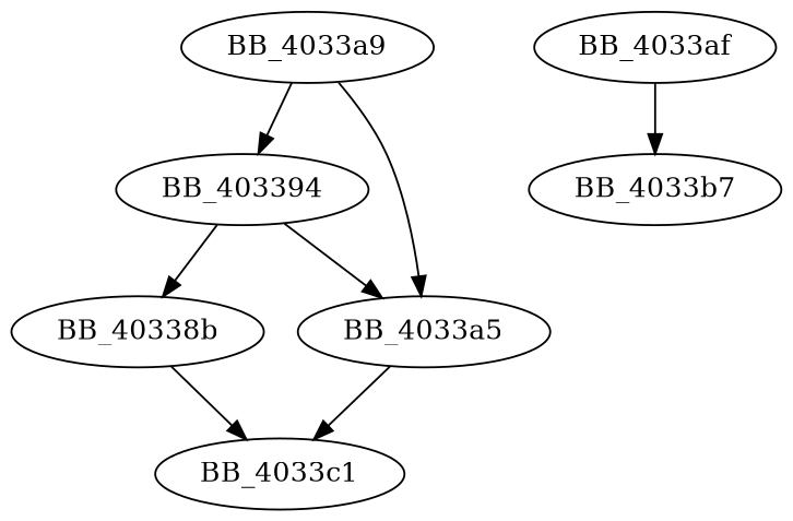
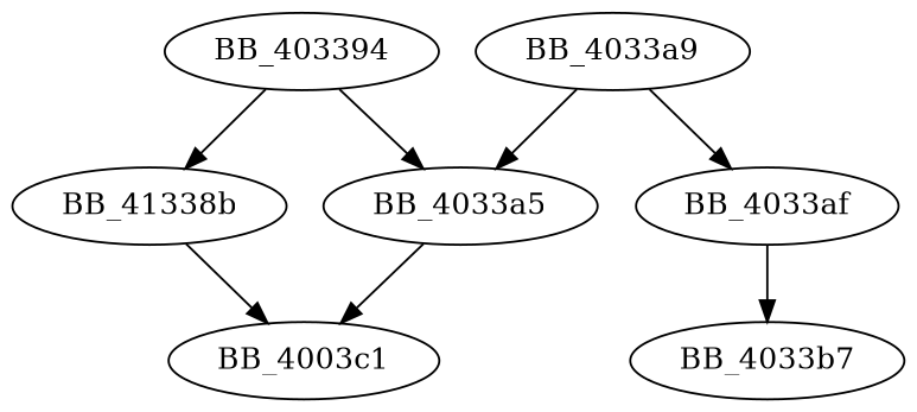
  digraph {
-   BB_40338b
-   BB_4033c1
+   BB_40338b [label=BB_41338b]
+   BB_4033c1 [label=BB_4003c1]
    BB_403394
    BB_4033a5
    BB_4033a9
    BB_4033af
    BB_4033b7
    BB_40338b -> BB_4033c1
    BB_403394 -> BB_40338b
    BB_403394 -> BB_4033a5
    BB_4033a5 -> BB_4033c1
    BB_4033a9 -> BB_4033a5
-   BB_4033a9 -> BB_403394
+   BB_4033a9 -> BB_4033af
    BB_4033af -> BB_4033b7
  }
